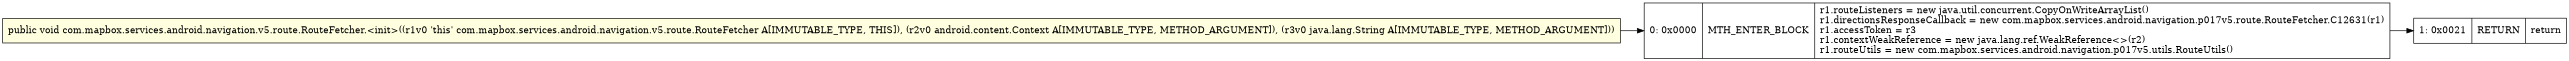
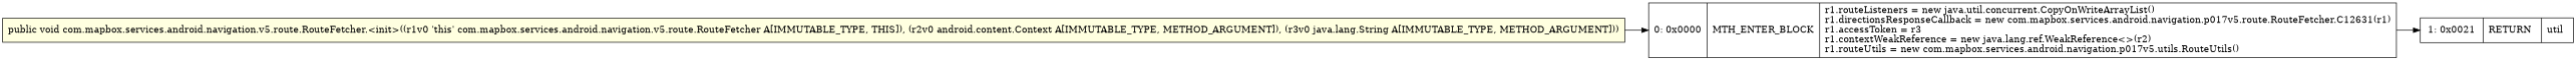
  digraph {
    rankdir=LR
    node [shape=record style=filled fillcolor=white]
    n1 [label="{0\:\ 0x0000|MTH_ENTER_BLOCK\l|r1.routeListeners = new java.util.concurrent.CopyOnWriteArrayList()\lr1.directionsResponseCallback = new com.mapbox.services.android.navigation.p017v5.route.RouteFetcher.C12631(r1)\lr1.accessToken = r3\lr1.contextWeakReference = new java.lang.ref.WeakReference\<\>(r2)\lr1.routeUtils = new com.mapbox.services.android.navigation.p017v5.utils.RouteUtils()\l}"]
-   n2 [label="{1\:\ 0x0021|RETURN\l|return\l}"]
+   n2 [label="{1\:\ 0x0021|RETURN\l|util\l}"]
    n3 [label="{public void com.mapbox.services.android.navigation.v5.route.RouteFetcher.\<init\>((r1v0 'this' com.mapbox.services.android.navigation.v5.route.RouteFetcher A[IMMUTABLE_TYPE, THIS]), (r2v0 android.content.Context A[IMMUTABLE_TYPE, METHOD_ARGUMENT]), (r3v0 java.lang.String A[IMMUTABLE_TYPE, METHOD_ARGUMENT])) }" fillcolor=lightyellow]
    n1 -> n2
    n3 -> n1
  }
